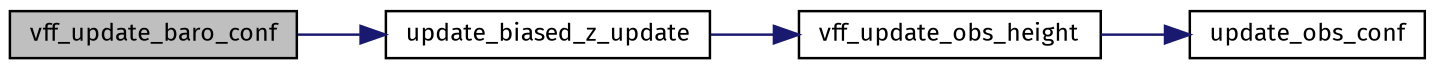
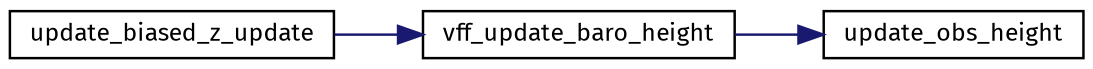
  digraph {
    fontname="Fira Sans"
    rankdir=LR
    node [color=black fillcolor=white fontname="Fira Sans" fontsize=10 shape=record style=filled]
    edge [color=midnightblue fontname="Fira Sans" fontsize=10 labelfontname=FreeSans labelfontsize=10 style=solid]
-   n1 [fillcolor=grey75 fontcolor=black height=0.2 label=vff_update_baro_conf width=0.4]
    n2 [height=0.2 label=update_biased_z_update width=0.4]
-   n3 [height=0.2 label=vff_update_obs_height width=0.4]
-   n4 [height=0.2 label=update_obs_conf width=0.4]
-   n1 -> n2
+   n3 [height=0.2 label=vff_update_baro_height width=0.4]
+   n4 [height=0.2 label=update_obs_height width=0.4]
    n2 -> n3
    n3 -> n4
  }
